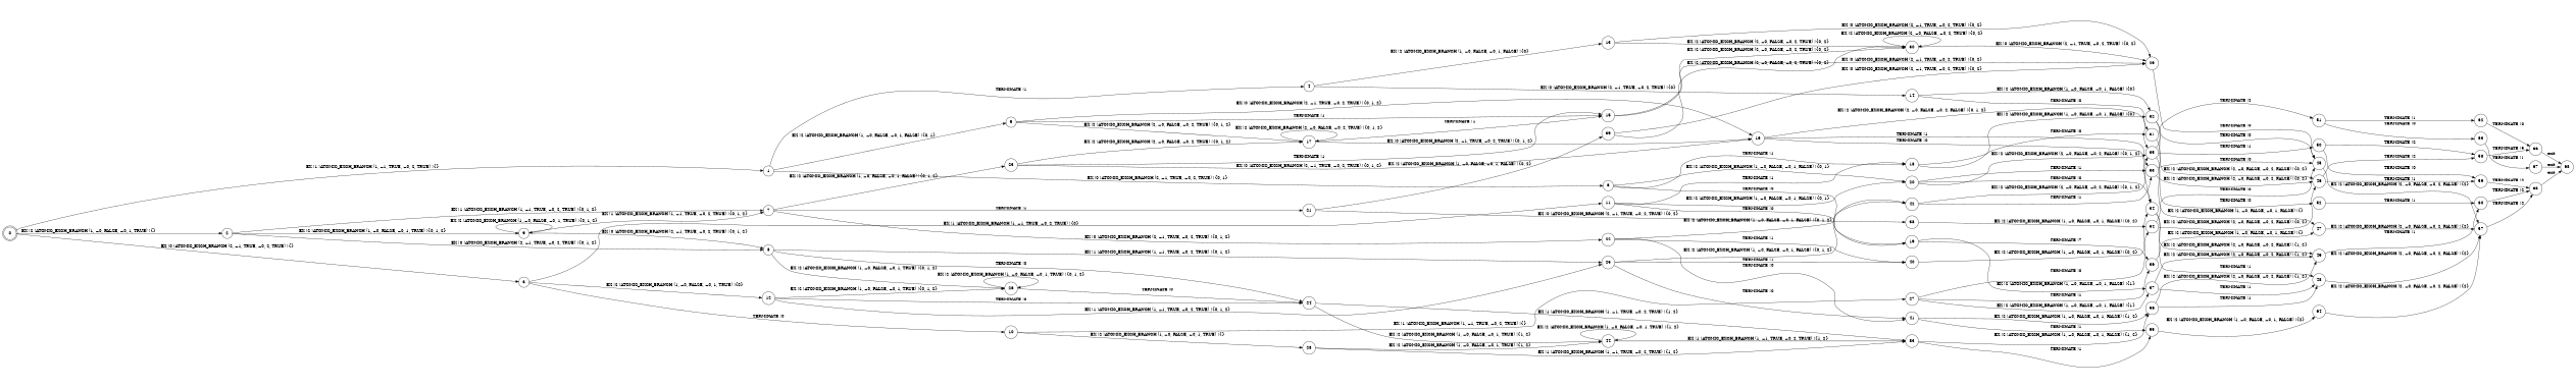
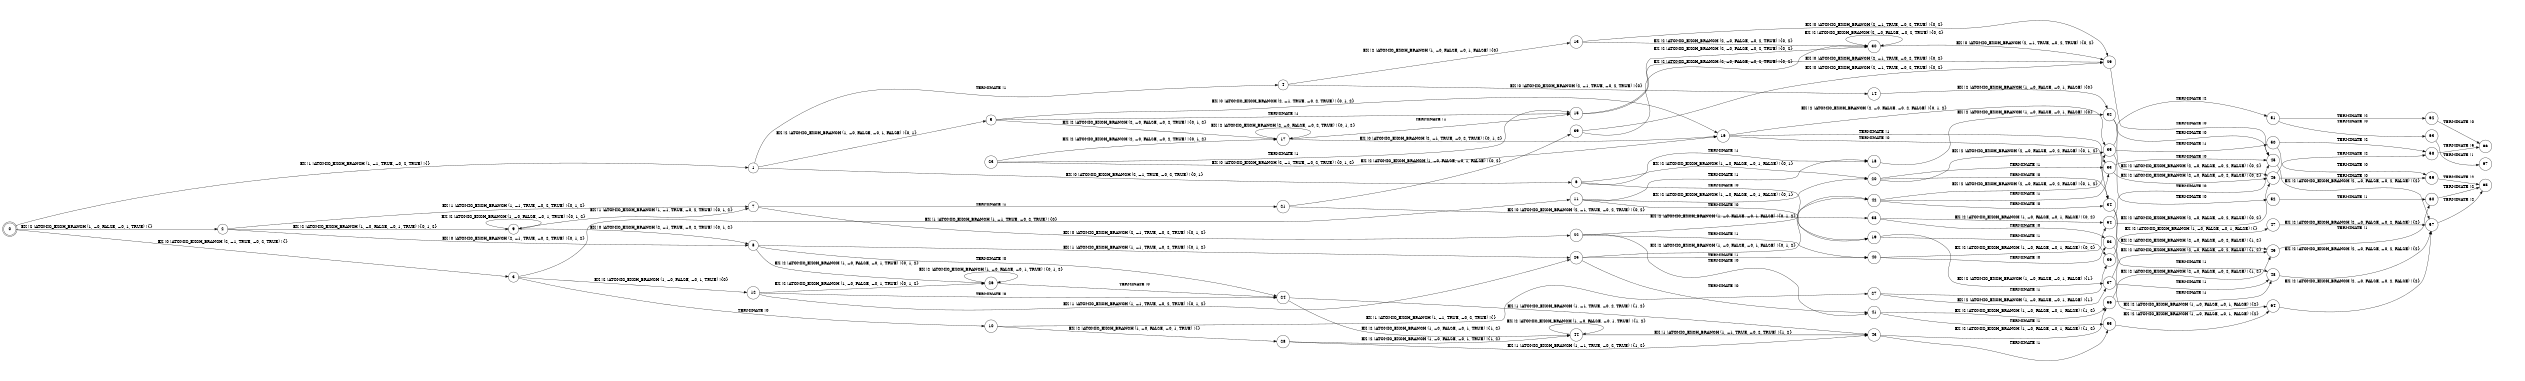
  digraph {
    rankdir=LR
    node [shape=circle]
    0 [peripheries=2]
    1
    2
    3
    4
    5
    6
    7
    8
    9
    10
    11
    12
    13
    14
    15
    16
    17
    18
    19
    20
    21
    22
    23
    24
    25
    26
    27
    28
    29
    30
-   31
    32
    33
    34
    35
    36
    37
    38
    39
    40
    41
    42
-   43 [label=83]
+   43
    44
    45
    47
    46
    48
    49
    50
    51
    52
+   53
    54
    55
    56
    57
    58
    59
    60
    62
    63
    64
    65
    66
    67
-   68
    0 -> 1 [label="EX !1 !ATOMIC_EXCH_BRANCH (1, +1, TRUE, +0, 2, TRUE) !{}"]
    0 -> 2 [label="EX !2 !ATOMIC_EXCH_BRANCH (1, +0, FALSE, +0, 1, TRUE) !{}"]
    0 -> 3 [label="EX !0 !ATOMIC_EXCH_BRANCH (2, +1, TRUE, +0, 2, TRUE) !{}"]
    1 -> 4 [label="TERMINATE !1"]
    1 -> 5 [label="EX !2 !ATOMIC_EXCH_BRANCH (1, +0, FALSE, +0, 1, FALSE) !{0, 1}"]
    1 -> 6 [label="EX !0 !ATOMIC_EXCH_BRANCH (2, +1, TRUE, +0, 2, TRUE) !{0, 1}"]
    2 -> 7 [label="EX !1 !ATOMIC_EXCH_BRANCH (1, +1, TRUE, +0, 2, TRUE) !{0, 1, 2}"]
    2 -> 8 [label="EX !0 !ATOMIC_EXCH_BRANCH (2, +1, TRUE, +0, 2, TRUE) !{0, 1, 2}"]
    2 -> 9 [label="EX !2 !ATOMIC_EXCH_BRANCH (1, +0, FALSE, +0, 1, TRUE) !{0, 1, 2}"]
    3 -> 10 [label="TERMINATE !0"]
    3 -> 11 [label="EX !1 !ATOMIC_EXCH_BRANCH (1, +1, TRUE, +0, 2, TRUE) !{0}"]
    3 -> 12 [label="EX !2 !ATOMIC_EXCH_BRANCH (1, +0, FALSE, +0, 1, TRUE) !{0}"]
    4 -> 13 [label="EX !2 !ATOMIC_EXCH_BRANCH (1, +0, FALSE, +0, 1, FALSE) !{0}"]
    4 -> 14 [label="EX !0 !ATOMIC_EXCH_BRANCH (2, +1, TRUE, +0, 2, TRUE) !{0}"]
    5 -> 15 [label="TERMINATE !1"]
    5 -> 16 [label="EX !0 !ATOMIC_EXCH_BRANCH (2, +1, TRUE, +0, 2, TRUE) !{0, 1, 2}"]
    5 -> 17 [label="EX !2 !ATOMIC_EXCH_BRANCH (2, +0, FALSE, +0, 2, TRUE) !{0, 1, 2}"]
    6 -> 18 [label="TERMINATE !1"]
    6 -> 19 [label="TERMINATE !0"]
    6 -> 20 [label="EX !2 !ATOMIC_EXCH_BRANCH (1, +0, FALSE, +0, 1, FALSE) !{0, 1}"]
    7 -> 21 [label="TERMINATE !1"]
    7 -> 22 [label="EX !0 !ATOMIC_EXCH_BRANCH (2, +1, TRUE, +0, 2, TRUE) !{0, 1, 2}"]
-   7 -> 23 [label="EX !2 !ATOMIC_EXCH_BRANCH (1, +0, FALSE, +0, 1, FALSE) !{0, 1, 2}"]
    8 -> 24 [label="TERMINATE !0"]
    8 -> 25 [label="EX !1 !ATOMIC_EXCH_BRANCH (1, +1, TRUE, +0, 2, TRUE) !{0, 1, 2}"]
    8 -> 26 [label="EX !2 !ATOMIC_EXCH_BRANCH (1, +0, FALSE, +0, 1, TRUE) !{0, 1, 2}"]
    9 -> 7 [label="EX !1 !ATOMIC_EXCH_BRANCH (1, +1, TRUE, +0, 2, TRUE) !{0, 1, 2}"]
    9 -> 8 [label="EX !0 !ATOMIC_EXCH_BRANCH (2, +1, TRUE, +0, 2, TRUE) !{0, 1, 2}"]
    9 -> 9 [label="EX !2 !ATOMIC_EXCH_BRANCH (1, +0, FALSE, +0, 1, TRUE) !{0, 1, 2}"]
    10 -> 27 [label="EX !1 !ATOMIC_EXCH_BRANCH (1, +1, TRUE, +0, 2, TRUE) !{}"]
    10 -> 28 [label="EX !2 !ATOMIC_EXCH_BRANCH (1, +0, FALSE, +0, 1, TRUE) !{}"]
    11 -> 18 [label="TERMINATE !1"]
    11 -> 19 [label="TERMINATE !0"]
    11 -> 20 [label="EX !2 !ATOMIC_EXCH_BRANCH (1, +0, FALSE, +0, 1, FALSE) !{0, 1}"]
    12 -> 24 [label="TERMINATE !0"]
    12 -> 25 [label="EX !1 !ATOMIC_EXCH_BRANCH (1, +1, TRUE, +0, 2, TRUE) !{0, 1, 2}"]
    12 -> 26 [label="EX !2 !ATOMIC_EXCH_BRANCH (1, +0, FALSE, +0, 1, TRUE) !{0, 1, 2}"]
    13 -> 29 [label="EX !0 !ATOMIC_EXCH_BRANCH (2, +1, TRUE, +0, 2, TRUE) !{0, 2}"]
    13 -> 30 [label="EX !2 !ATOMIC_EXCH_BRANCH (2, +0, FALSE, +0, 2, TRUE) !{0, 2}"]
-   14 -> 31 [label="TERMINATE !0"]
    14 -> 32 [label="EX !2 !ATOMIC_EXCH_BRANCH (1, +0, FALSE, +0, 1, FALSE) !{0}"]
    15 -> 29 [label="EX !0 !ATOMIC_EXCH_BRANCH (2, +1, TRUE, +0, 2, TRUE) !{0, 2}"]
    15 -> 30 [label="EX !2 !ATOMIC_EXCH_BRANCH (2, +0, FALSE, +0, 2, TRUE) !{0, 2}"]
    16 -> 33 [label="TERMINATE !1"]
    16 -> 34 [label="TERMINATE !0"]
    16 -> 35 [label="EX !2 !ATOMIC_EXCH_BRANCH (2, +0, FALSE, +0, 2, FALSE) !{0, 1, 2}"]
    17 -> 15 [label="TERMINATE !1"]
    17 -> 16 [label="EX !0 !ATOMIC_EXCH_BRANCH (2, +1, TRUE, +0, 2, TRUE) !{0, 1, 2}"]
    17 -> 17 [label="EX !2 !ATOMIC_EXCH_BRANCH (2, +0, FALSE, +0, 2, TRUE) !{0, 1, 2}"]
-   18 -> 31 [label="TERMINATE !0"]
    18 -> 32 [label="EX !2 !ATOMIC_EXCH_BRANCH (1, +0, FALSE, +0, 1, FALSE) !{0}"]
-   19 -> 36 [label="TERMINATE !7"]
+   19 -> 36 [label="TERMINATE !1"]
    19 -> 37 [label="EX !2 !ATOMIC_EXCH_BRANCH (1, +0, FALSE, +0, 1, FALSE) !{1}"]
    20 -> 33 [label="TERMINATE !1"]
    20 -> 34 [label="TERMINATE !0"]
    20 -> 35 [label="EX !2 !ATOMIC_EXCH_BRANCH (2, +0, FALSE, +0, 2, FALSE) !{0, 1, 2}"]
    21 -> 38 [label="EX !0 !ATOMIC_EXCH_BRANCH (2, +1, TRUE, +0, 2, TRUE) !{0, 2}"]
    21 -> 39 [label="EX !2 !ATOMIC_EXCH_BRANCH (1, +0, FALSE, +0, 1, FALSE) !{0, 2}"]
    22 -> 40 [label="TERMINATE !1"]
    22 -> 41 [label="TERMINATE !0"]
    22 -> 42 [label="EX !2 !ATOMIC_EXCH_BRANCH (1, +0, FALSE, +0, 1, FALSE) !{0, 1, 2}"]
    23 -> 15 [label="TERMINATE !1"]
    23 -> 16 [label="EX !0 !ATOMIC_EXCH_BRANCH (2, +1, TRUE, +0, 2, TRUE) !{0, 1, 2}"]
    23 -> 17 [label="EX !2 !ATOMIC_EXCH_BRANCH (2, +0, FALSE, +0, 2, TRUE) !{0, 1, 2}"]
    24 -> 43 [label="EX !1 !ATOMIC_EXCH_BRANCH (1, +1, TRUE, +0, 2, TRUE) !{1, 2}"]
    24 -> 44 [label="EX !2 !ATOMIC_EXCH_BRANCH (1, +0, FALSE, +0, 1, TRUE) !{1, 2}"]
    25 -> 40 [label="TERMINATE !1"]
    25 -> 41 [label="TERMINATE !0"]
    25 -> 42 [label="EX !2 !ATOMIC_EXCH_BRANCH (1, +0, FALSE, +0, 1, FALSE) !{0, 1, 2}"]
    26 -> 24 [label="TERMINATE !0"]
    26 -> 26 [label="EX !2 !ATOMIC_EXCH_BRANCH (1, +0, FALSE, +0, 1, TRUE) !{0, 1, 2}"]
    27 -> 36 [label="TERMINATE !1"]
    27 -> 37 [label="EX !2 !ATOMIC_EXCH_BRANCH (1, +0, FALSE, +0, 1, FALSE) !{1}"]
    28 -> 43 [label="EX !1 !ATOMIC_EXCH_BRANCH (1, +1, TRUE, +0, 2, TRUE) !{1, 2}"]
    28 -> 44 [label="EX !2 !ATOMIC_EXCH_BRANCH (1, +0, FALSE, +0, 1, TRUE) !{1, 2}"]
    29 -> 45 [label="TERMINATE !0"]
    30 -> 29 [label="EX !0 !ATOMIC_EXCH_BRANCH (2, +1, TRUE, +0, 2, TRUE) !{0, 2}"]
    30 -> 30 [label="EX !2 !ATOMIC_EXCH_BRANCH (2, +0, FALSE, +0, 2, TRUE) !{0, 2}"]
-   31 -> 47 [label="EX !2 !ATOMIC_EXCH_BRANCH (1, +0, FALSE, +0, 1, FALSE) !{}"]
    32 -> 45 [label="TERMINATE !0"]
    32 -> 46 [label="EX !2 !ATOMIC_EXCH_BRANCH (2, +0, FALSE, +0, 2, FALSE) !{0, 2}"]
    33 -> 45 [label="TERMINATE !0"]
    33 -> 46 [label="EX !2 !ATOMIC_EXCH_BRANCH (2, +0, FALSE, +0, 2, FALSE) !{0, 2}"]
    34 -> 48 [label="TERMINATE !1"]
    34 -> 49 [label="EX !2 !ATOMIC_EXCH_BRANCH (2, +0, FALSE, +0, 2, FALSE) !{1, 2}"]
    35 -> 50 [label="TERMINATE !1"]
    35 -> 51 [label="TERMINATE !2"]
    35 -> 52 [label="TERMINATE !0"]
    36 -> 47 [label="EX !2 !ATOMIC_EXCH_BRANCH (1, +0, FALSE, +0, 1, FALSE) !{}"]
    37 -> 48 [label="TERMINATE !1"]
    37 -> 49 [label="EX !2 !ATOMIC_EXCH_BRANCH (2, +0, FALSE, +0, 2, FALSE) !{1, 2}"]
+   38 -> 53 [label="TERMINATE !0"]
    38 -> 54 [label="EX !2 !ATOMIC_EXCH_BRANCH (1, +0, FALSE, +0, 1, FALSE) !{0, 2}"]
    39 -> 29 [label="EX !0 !ATOMIC_EXCH_BRANCH (2, +1, TRUE, +0, 2, TRUE) !{0, 2}"]
    39 -> 30 [label="EX !2 !ATOMIC_EXCH_BRANCH (2, +0, FALSE, +0, 2, TRUE) !{0, 2}"]
+   40 -> 53 [label="TERMINATE !0"]
    40 -> 54 [label="EX !2 !ATOMIC_EXCH_BRANCH (1, +0, FALSE, +0, 1, FALSE) !{0, 2}"]
    41 -> 55 [label="TERMINATE !1"]
    41 -> 56 [label="EX !2 !ATOMIC_EXCH_BRANCH (1, +0, FALSE, +0, 1, FALSE) !{1, 2}"]
    42 -> 33 [label="TERMINATE !1"]
-   27 -> 34 [label="TERMINATE !0"]
+   42 -> 34 [label="TERMINATE !0"]
    42 -> 35 [label="EX !2 !ATOMIC_EXCH_BRANCH (2, +0, FALSE, +0, 2, FALSE) !{0, 1, 2}"]
    43 -> 55 [label="TERMINATE !1"]
    43 -> 56 [label="EX !2 !ATOMIC_EXCH_BRANCH (1, +0, FALSE, +0, 1, FALSE) !{1, 2}"]
    44 -> 43 [label="EX !1 !ATOMIC_EXCH_BRANCH (1, +1, TRUE, +0, 2, TRUE) !{1, 2}"]
    44 -> 44 [label="EX !2 !ATOMIC_EXCH_BRANCH (1, +0, FALSE, +0, 1, TRUE) !{1, 2}"]
    45 -> 57 [label="EX !2 !ATOMIC_EXCH_BRANCH (2, +0, FALSE, +0, 2, FALSE) !{2}"]
    47 -> 57 [label="EX !2 !ATOMIC_EXCH_BRANCH (2, +0, FALSE, +0, 2, FALSE) !{2}"]
    46 -> 58 [label="TERMINATE !2"]
-   46 -> 59 [label="TERMINATE !1"]
+   46 -> 59 [label="TERMINATE !0"]
    48 -> 57 [label="EX !2 !ATOMIC_EXCH_BRANCH (2, +0, FALSE, +0, 2, FALSE) !{2}"]
    49 -> 60 [label="TERMINATE !1"]
    50 -> 58 [label="TERMINATE !2"]
    50 -> 59 [label="TERMINATE !0"]
-   51 -> 62 [label="TERMINATE !1"]
+   51 -> 62 [label="TERMINATE !2"]
    51 -> 63 [label="TERMINATE !0"]
    52 -> 60 [label="TERMINATE !1"]
+   53 -> 64 [label="EX !2 !ATOMIC_EXCH_BRANCH (1, +0, FALSE, +0, 1, FALSE) !{2}"]
    54 -> 45 [label="TERMINATE !0"]
    54 -> 46 [label="EX !2 !ATOMIC_EXCH_BRANCH (2, +0, FALSE, +0, 2, FALSE) !{0, 2}"]
    55 -> 64 [label="EX !2 !ATOMIC_EXCH_BRANCH (1, +0, FALSE, +0, 1, FALSE) !{2}"]
    56 -> 48 [label="TERMINATE !1"]
    56 -> 49 [label="EX !2 !ATOMIC_EXCH_BRANCH (2, +0, FALSE, +0, 2, FALSE) !{1, 2}"]
    57 -> 65 [label="TERMINATE !2"]
    58 -> 66 [label="TERMINATE !5"]
    59 -> 65 [label="TERMINATE !2"]
    60 -> 65 [label="TERMINATE !2"]
    62 -> 66 [label="TERMINATE !0"]
    63 -> 67 [label="TERMINATE !1"]
    64 -> 57 [label="EX !2 !ATOMIC_EXCH_BRANCH (2, +0, FALSE, +0, 2, FALSE) !{2}"]
-   65 -> 68 [label=exit]
-   66 -> 68 [label=exit]
-   67 -> 68 [label=exit]
  }
